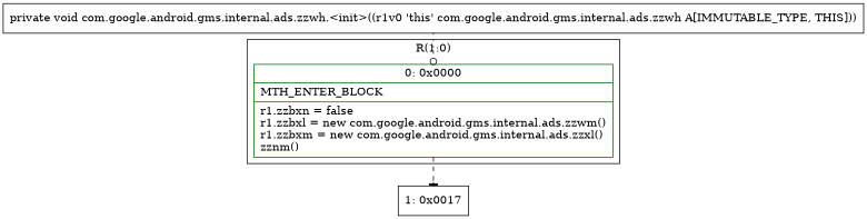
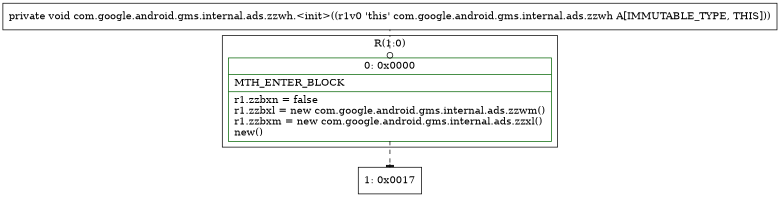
  digraph {
    node [color=black shape=record]
-   n1 [color=darkgreen label="{0\:\ 0x0000|MTH_ENTER_BLOCK\l|r1.zzbxn = false\lr1.zzbxl = new com.google.android.gms.internal.ads.zzwm()\lr1.zzbxm = new com.google.android.gms.internal.ads.zzxl()\lzznm()\l}"]
+   n1 [color=darkgreen label="{0\:\ 0x0000|MTH_ENTER_BLOCK\l|r1.zzbxn = false\lr1.zzbxl = new com.google.android.gms.internal.ads.zzwm()\lr1.zzbxm = new com.google.android.gms.internal.ads.zzxl()\lnew()\l}"]
    n2 [label="{1\:\ 0x0017}"]
    n3 [label="{private void com.google.android.gms.internal.ads.zzwh.\<init\>((r1v0 'this' com.google.android.gms.internal.ads.zzwh A[IMMUTABLE_TYPE, THIS])) }"]
    subgraph cluster_1 {
      label="R(1:0)"
      n1
    }
    n1 -> n2 [style=dashed arrowhead=tee]
    n3 -> n1 [style=dotted arrowhead=odot]
  }
